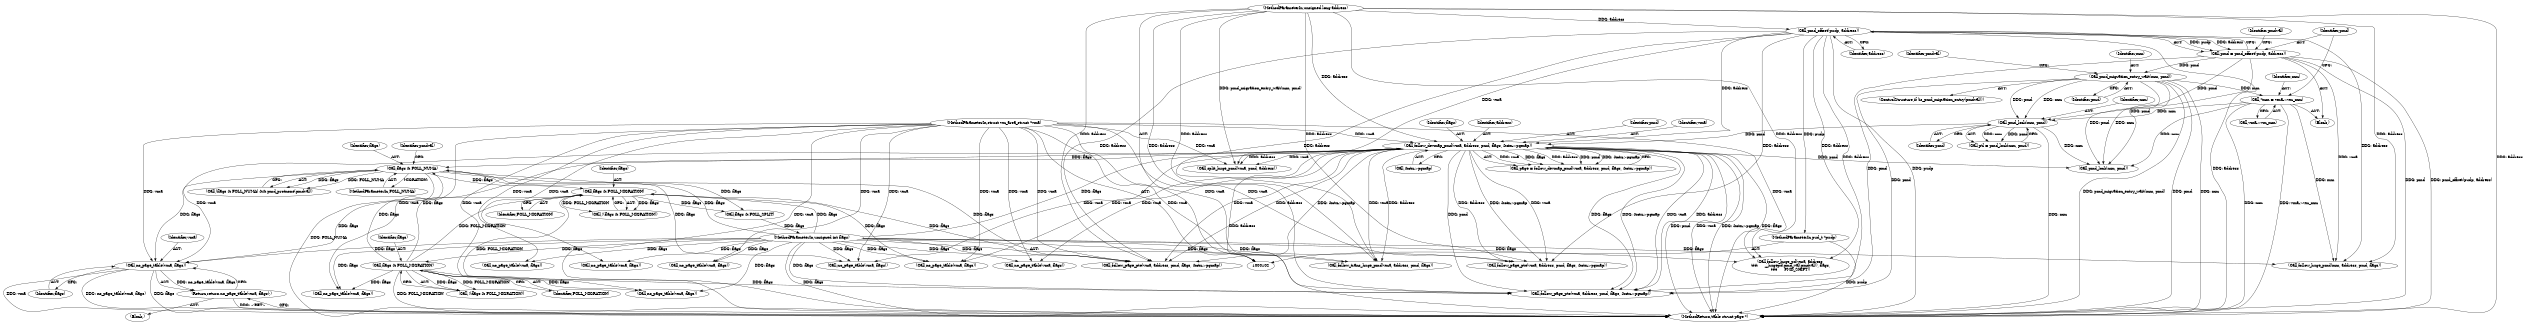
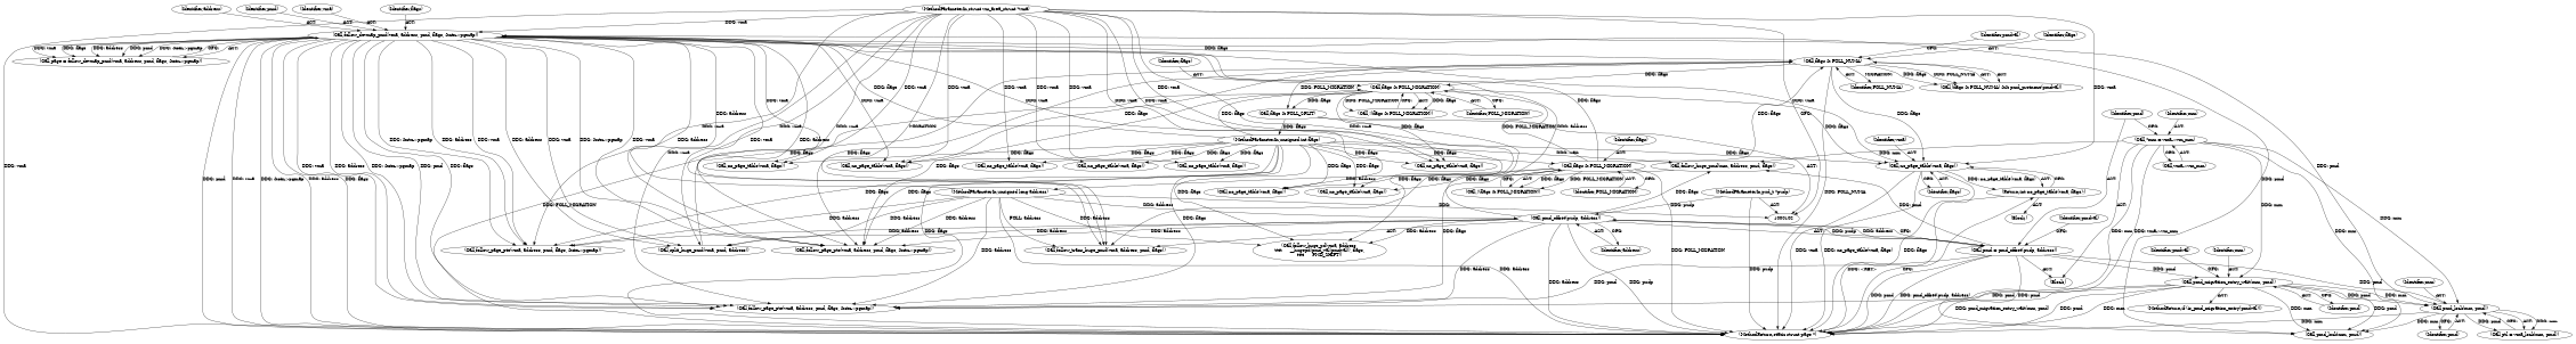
  digraph {
    n1 [label="(Call,no_page_table(vma, flags))"]
-   n2 [label="(Return,return no_page_table(vma, flags);)"]
-   n3 [label="(MethodReturn,table struct page *)"]
+   n2 [label="(Return,int no_page_table(vma, flags);)"]
+   n3 [label="(MethodReturn,static struct page *)"]
    n4 [label="(Identifier,flags)"]
    n5 [label="(Block,)"]
    n6 [label="(Call,follow_devmap_pmd(vma, address, pmd, flags, &ctx->pgmap))"]
    n7 [label="(Call,flags & FOLL_NUMA)"]
    n8 [label="(Call,no_page_table(vma, flags))"]
-   n9 [label="(Call,&ctx->pgmap)"]
    n10 [label="(Call,split_huge_pmd(vma, pmd, address))"]
    n11 [label="(Call,follow_page_pte(vma, address, pmd, flags, &ctx->pgmap))"]
    n12 [label="(Call,no_page_table(vma, flags))"]
    n13 [label="(Call,follow_page_pte(vma, address, pmd, flags, &ctx->pgmap))"]
    n14 [label="(Call,follow_page_pte(vma, address, pmd, flags, &ctx->pgmap))"]
    n15 [label="(Call,no_page_table(vma, flags))"]
    n16 [label="(Call,follow_trans_huge_pmd(vma, address, pmd, flags))"]
    n17 [label="(Call,pmd_lock(mm, pmd))"]
    n18 [label="(Call,page = follow_devmap_pmd(vma, address, pmd, flags, &ctx->pgmap))"]
    n19 [label="(Call,flags & FOLL_MIGRATION)"]
    n20 [label="(Call,flags & FOLL_SPLIT)"]
-   n21 [label="(MethodParameterIn,FOLL_NUMA)"]
+   n21 [label="(Identifier,FOLL_NUMA)"]
    n22 [label="(Call,(flags & FOLL_NUMA) && pmd_protnone(pmdval))"]
    n23 [label="(MethodParameterIn,struct vm_area_struct *vma)"]
    n24 [label="(Call,follow_huge_pd(vma, address,\n\t\t\t\t      __hugepd(pmd_val(pmdval)), flags,\n\t\t\t\t      PMD_SHIFT))"]
    n25 [label="(Call,no_page_table(vma, flags))"]
    n26 [label="(Call,no_page_table(vma, flags))"]
    n27 [label="(Call,no_page_table(vma, flags))"]
    n28 [label="(Call,no_page_table(vma, flags))"]
    n29 [label="(Call,no_page_table(vma, flags))"]
    1000102
    n31 [label="(Call,pmd_offset(pudp, address))"]
    n32 [label="(Call,pmd = pmd_offset(pudp, address))"]
    n33 [label="(Identifier,address)"]
    n34 [label="(Call,follow_huge_pmd(mm, address, pmd, flags))"]
    n35 [label="(Call,pmd_lock(mm, pmd))"]
    n36 [label="(Call,pmd_migration_entry_wait(mm, pmd))"]
    n37 [label="(Block,)"]
    n38 [label="(MethodParameterIn,pud_t *pudp)"]
    n39 [label="(MethodParameterIn,unsigned long address)"]
    n40 [label="(Identifier,pmd)"]
-   n41 [label="(Call,ptl = pmd_lock(mm, pmd))"]
+   n41 [label="(Call,ptl = vma_lock(mm, pmd))"]
    n42 [label="(Call,*mm = vma->vm_mm)"]
    n43 [label="(Call,vma->vm_mm)"]
    n44 [label="(Identifier,pmd)"]
-   n45 [label="(ControlStructure,if (is_pmd_migration_entry(pmdval)))"]
+   n45 [label="(MethodReturn,if (is_pmd_migration_entry(pmdval)))"]
    n46 [label="(Call,flags & FOLL_MIGRATION)"]
    n47 [label="(Identifier,FOLL_MIGRATION)"]
    n48 [label="(Call,!(flags & FOLL_MIGRATION))"]
    n49 [label="(Identifier,FOLL_MIGRATION)"]
    n50 [label="(Call,!(flags & FOLL_MIGRATION))"]
    n51 [label="(MethodParameterIn,unsigned int flags)"]
    n52 [label="(Identifier,mm)"]
    n53 [label="(Identifier,flags)"]
    n54 [label="(Identifier,pmd)"]
    n55 [label="(Identifier,pmdval)"]
    n56 [label="(Identifier,mm)"]
    n57 [label="(Identifier,pmdval)"]
    n58 [label="(Identifier,address)"]
    n59 [label="(Identifier,flags)"]
    n60 [label="(Identifier,pmd)"]
    n61 [label="(Identifier,vma)"]
    n62 [label="(Identifier,vma)"]
    n63 [label="(Identifier,mm)"]
    n64 [label="(Identifier,flags)"]
    n65 [label="(Identifier,pmdval)"]
    n66 [label="(Identifier,flags)"]
    n1 -> n2 [label="AST: "]
    n1 -> n2 [label="DDG: no_page_table(vma, flags)"]
    n1 -> n3 [label="DDG: vma"]
    n1 -> n3 [label="DDG: no_page_table(vma, flags)"]
    n1 -> n3 [label="DDG: flags"]
    n1 -> n4 [label="CFG: "]
    n2 -> n1 [label="CFG: "]
    n2 -> n3 [label="DDG: <RET>"]
    n2 -> n5 [label="AST: "]
    n3 -> n2 [label="CFG: "]
    n4 -> n1 [label="AST: "]
    n6 -> n1 [label="DDG: vma"]
    n6 -> n3 [label="DDG: address"]
    n6 -> n3 [label="DDG: pmd"]
    n6 -> n3 [label="DDG: vma"]
    n6 -> n3 [label="DDG: &ctx->pgmap"]
    n6 -> n3 [label="DDG: flags"]
    n6 -> n7 [label="DDG: flags"]
    n6 -> n8 [label="DDG: vma"]
-   n6 -> n9 [label="CFG: "]
    n6 -> n10 [label="DDG: vma"]
    n6 -> n10 [label="DDG: address"]
    n6 -> n11 [label="DDG: vma"]
    n6 -> n11 [label="DDG: address"]
    n6 -> n11 [label="DDG: &ctx->pgmap"]
    n6 -> n12 [label="DDG: vma"]
    n6 -> n13 [label="DDG: vma"]
    n6 -> n13 [label="DDG: address"]
    n6 -> n13 [label="DDG: &ctx->pgmap"]
    n6 -> n14 [label="DDG: vma"]
    n6 -> n14 [label="DDG: address"]
    n6 -> n14 [label="DDG: pmd"]
    n6 -> n14 [label="DDG: flags"]
    n6 -> n14 [label="DDG: &ctx->pgmap"]
    n6 -> n15 [label="DDG: vma"]
    n6 -> n16 [label="DDG: vma"]
    n6 -> n16 [label="DDG: address"]
    n6 -> n17 [label="DDG: pmd"]
    n6 -> n18 [label="AST: "]
    n6 -> n18 [label="DDG: vma"]
    n6 -> n18 [label="DDG: flags"]
    n6 -> n18 [label="DDG: address"]
    n6 -> n18 [label="DDG: pmd"]
    n6 -> n18 [label="DDG: &ctx->pgmap"]
    n7 -> n1 [label="DDG: flags"]
    n7 -> n3 [label="DDG: FOLL_NUMA"]
    n7 -> n8 [label="DDG: flags"]
    n7 -> n11 [label="DDG: flags"]
    n7 -> n19 [label="DDG: flags"]
-   n7 -> n20 [label="DDG: flags"]
+   n7 -> n20 [label="DDG: FOLL_MIGRATION"]
    n7 -> n21 [label="MIGRATION: "]
    n7 -> n22 [label="AST: "]
    n7 -> n22 [label="DDG: flags"]
    n7 -> n22 [label="DDG: FOLL_NUMA"]
-   n9 -> n6 [label="AST: "]
    n18 -> n6 [label="CFG: "]
    n19 -> n1 [label="DDG: flags"]
    n19 -> n3 [label="DDG: FOLL_MIGRATION"]
    n19 -> n11 [label="DDG: flags"]
    n19 -> n15 [label="DDG: flags"]
    n19 -> n20 [label="DDG: flags"]
    n19 -> n49 [label="CFG: "]
    n19 -> n50 [label="AST: "]
    n19 -> n50 [label="DDG: flags"]
    n19 -> n50 [label="DDG: FOLL_MIGRATION"]
    n20 -> n51 [label="DDG: flags"]
    n21 -> n7 [label="AST: "]
-   n22 -> n7 [label="CFG: "]
+   n22 -> n7 [label="AST: "]
    n23 -> n1 [label="DDG: vma"]
    n23 -> n3 [label="DDG: vma"]
    n23 -> n6 [label="DDG: vma"]
    n23 -> n8 [label="DDG: vma"]
    n23 -> n10 [label="DDG: vma"]
    n23 -> n11 [label="DDG: vma"]
    n23 -> n12 [label="DDG: vma"]
    n23 -> n13 [label="DDG: vma"]
    n23 -> n14 [label="DDG: vma"]
    n23 -> n15 [label="DDG: vma"]
-   n23 -> n16 [label="DDG: vma"]
+   n23 -> n16 [label="MIGRATION: "]
    n23 -> n24 [label="DDG: vma"]
    n23 -> n25 [label="DDG: vma"]
    n23 -> n26 [label="DDG: vma"]
    n23 -> n27 [label="DDG: vma"]
    n23 -> n28 [label="DDG: vma"]
    n23 -> n29 [label="DDG: vma"]
-   n23 -> 1000102 [label="AST: "]
+   n23 -> 1000102 [label="CFG: "]
    n31 -> n3 [label="DDG: address"]
    n31 -> n3 [label="DDG: pudp"]
    n31 -> n6 [label="DDG: address"]
-   n31 -> n10 [label="DDG: vma"]
+   n31 -> n10 [label="DDG: address"]
    n31 -> n11 [label="DDG: address"]
    n31 -> n13 [label="DDG: address"]
    n31 -> n14 [label="DDG: address"]
-   n31 -> n16 [label="DDG: address"]
+   n31 -> n16 [label="AST: "]
    n31 -> n24 [label="DDG: address"]
    n31 -> n32 [label="AST: "]
    n31 -> n32 [label="DDG: pudp"]
    n31 -> n32 [label="DDG: address"]
    n31 -> n33 [label="CFG: "]
-   n31 -> n34 [label="DDG: address"]
+   n31 -> n34 [label="DDG: flags"]
    n32 -> n3 [label="DDG: pmd_offset(pudp, address)"]
    n32 -> n3 [label="DDG: pmd"]
    n32 -> n14 [label="DDG: pmd"]
    n32 -> n17 [label="DDG: pmd"]
    n32 -> n31 [label="CFG: "]
-   n32 -> n34 [label="DDG: vma"]
+   n32 -> n34 [label="DDG: pmd"]
    n32 -> n35 [label="DDG: pmd"]
    n32 -> n36 [label="DDG: pmd"]
    n32 -> n37 [label="AST: "]
    n33 -> n31 [label="AST: "]
    n35 -> n3 [label="DDG: mm"]
    n35 -> n6 [label="DDG: pmd"]
    n35 -> n17 [label="DDG: mm"]
    n35 -> n40 [label="CFG: "]
    n35 -> n41 [label="AST: "]
    n35 -> n41 [label="DDG: mm"]
    n35 -> n41 [label="DDG: pmd"]
    n36 -> n3 [label="DDG: pmd_migration_entry_wait(mm, pmd)"]
    n36 -> n3 [label="DDG: pmd"]
    n36 -> n3 [label="DDG: mm"]
    n36 -> n14 [label="DDG: pmd"]
    n36 -> n17 [label="DDG: mm"]
    n36 -> n17 [label="DDG: pmd"]
    n36 -> n35 [label="DDG: mm"]
    n36 -> n35 [label="DDG: pmd"]
    n36 -> n44 [label="CFG: "]
    n36 -> n45 [label="AST: "]
    n38 -> n3 [label="DDG: pudp"]
    n38 -> 1000102 [label="AST: "]
-   n31 -> n38 [label="DDG: pudp"]
+   n38 -> n31 [label="DDG: pudp"]
    n39 -> n3 [label="DDG: address"]
    n39 -> n6 [label="DDG: address"]
-   n39 -> n10 [label="DDG: pmd_migration_entry_wait(mm, pmd)"]
+   n39 -> n10 [label="DDG: address"]
    n39 -> n11 [label="DDG: address"]
    n39 -> n13 [label="DDG: address"]
    n39 -> n14 [label="DDG: address"]
-   n39 -> n16 [label="DDG: address"]
+   n39 -> n16 [label="FOLL: address"]
    n39 -> n24 [label="DDG: address"]
-   n39 -> 1000102 [label="AST: "]
+   n39 -> 1000102 [label="DDG: "]
    n39 -> n31 [label="DDG: address"]
-   n39 -> n34 [label="DDG: address"]
+   n34 -> n39 [label="DDG: address"]
    n40 -> n35 [label="AST: "]
    n41 -> n35 [label="CFG: "]
    n42 -> n3 [label="DDG: mm"]
    n42 -> n3 [label="DDG: vma->vm_mm"]
    n42 -> n17 [label="DDG: mm"]
    n42 -> n34 [label="DDG: mm"]
    n42 -> n35 [label="DDG: mm"]
-   n36 -> n42 [label="DDG: mm"]
+   n42 -> n36 [label="DDG: mm"]
    n42 -> n37 [label="AST: "]
    n42 -> n43 [label="CFG: "]
    n43 -> n42 [label="AST: "]
    n44 -> n36 [label="AST: "]
    n46 -> n3 [label="DDG: FOLL_MIGRATION"]
    n46 -> n6 [label="DDG: flags"]
    n46 -> n7 [label="DDG: flags"]
    n46 -> n14 [label="DDG: flags"]
    n46 -> n19 [label="DDG: FOLL_MIGRATION"]
    n46 -> n25 [label="DDG: flags"]
    n46 -> n26 [label="DDG: flags"]
    n46 -> n47 [label="CFG: "]
    n46 -> n48 [label="AST: "]
    n46 -> n48 [label="DDG: flags"]
    n46 -> n48 [label="DDG: FOLL_MIGRATION"]
    n47 -> n46 [label="AST: "]
    n48 -> n46 [label="CFG: "]
    n49 -> n19 [label="AST: "]
    n50 -> n19 [label="CFG: "]
    n51 -> n1 [label="DDG: flags"]
    n51 -> n3 [label="DDG: flags"]
    n51 -> n6 [label="DDG: flags"]
-   n51 -> n7 [label="DDG: flags"]
+   n10 -> n7 [label="DDG: flags"]
    n51 -> n8 [label="DDG: flags"]
    n51 -> n11 [label="DDG: flags"]
    n51 -> n12 [label="DDG: flags"]
    n51 -> n13 [label="DDG: flags"]
    n51 -> n14 [label="DDG: flags"]
    n51 -> n15 [label="DDG: flags"]
-   n51 -> n16 [label="DDG: flags"]
+   n20 -> n16 [label="DDG: flags"]
    n51 -> n19 [label="DDG: flags"]
    n51 -> n24 [label="DDG: flags"]
    n51 -> n25 [label="DDG: flags"]
    n51 -> n26 [label="DDG: flags"]
    n51 -> n27 [label="DDG: flags"]
    n51 -> n28 [label="DDG: flags"]
    n51 -> n29 [label="DDG: flags"]
-   n51 -> 1000102 [label="AST: "]
-   n51 -> n34 [label="DDG: flags"]
+   n20 -> 1000102 [label="AST: "]
+   n51 -> n34 [label="DDG: wait"]
    n51 -> n46 [label="DDG: flags"]
    n52 -> n35 [label="AST: "]
    n53 -> n19 [label="AST: "]
    n54 -> n32 [label="AST: "]
    n54 -> n42 [label="CFG: "]
    n55 -> n36 [label="CFG: "]
    n56 -> n42 [label="AST: "]
    n57 -> n32 [label="CFG: "]
    n58 -> n6 [label="AST: "]
    n59 -> n46 [label="AST: "]
    n60 -> n6 [label="AST: "]
    n61 -> n1 [label="AST: "]
    n62 -> n6 [label="AST: "]
    n63 -> n36 [label="AST: "]
    n64 -> n6 [label="AST: "]
    n65 -> n7 [label="CFG: "]
    n66 -> n7 [label="AST: "]
  }
